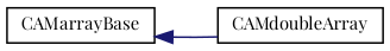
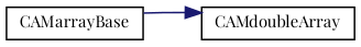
  digraph {
    rankdir=LR
    fontname="Playfair Display"
    node [color=black fillcolor=white fontname="Playfair Display" fontsize=10 shape=record style=filled]
    n1 [height=0.2 label=CAMarrayBase width=0.4]
    n2 [height=0.2 label=CAMdoubleArray width=0.4]
-   n1 -> n2 [color=midnightblue dir=back fontname="Playfair Display" fontsize=10 labelfontname="FreeSans.ttf" labelfontsize=10 style=solid]
+   n2 -> n1 [color=midnightblue dir=back fontname="Playfair Display" fontsize=10 labelfontname="FreeSans.ttf" labelfontsize=10 style=solid]
  }
